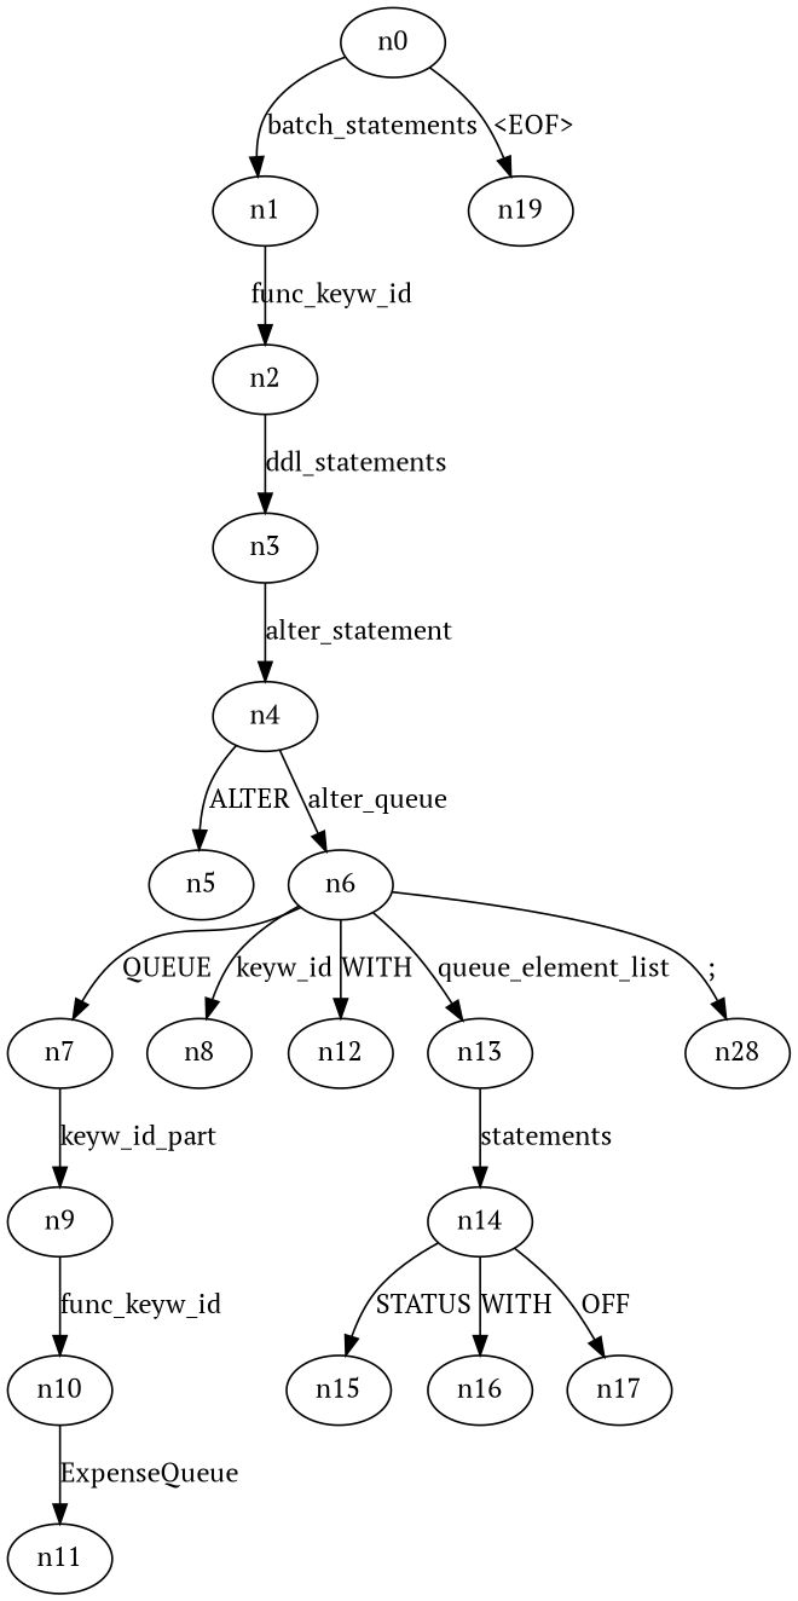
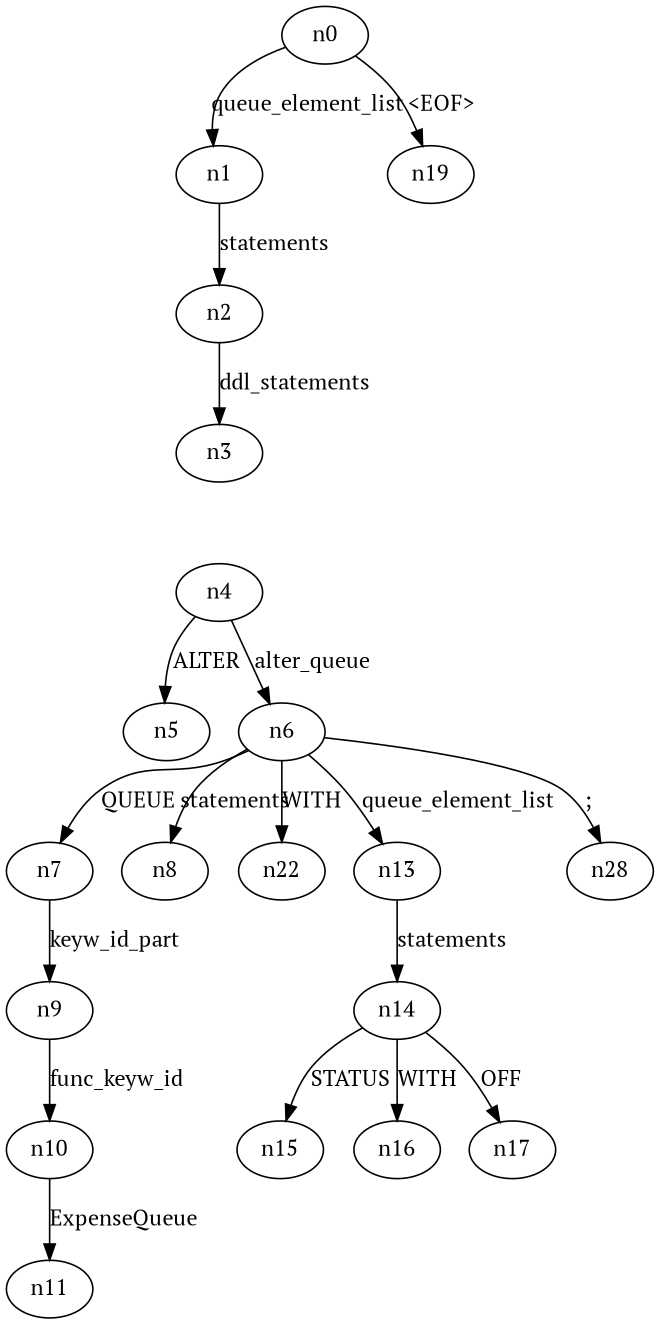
  digraph {
    fontname="PT Serif"
    node [fontname="PT Serif"]
    edge [fontname="PT Serif"]
    n0
    n1
    n19
    n2
    n3
    n4
    n5
    n6
    n7
    n8
-   n12
+   n12 [label=n22]
    n13
    n18 [label=n28]
    n9
    n14
    n10
    n11
    n15
    n16
    n17
-   n0 -> n1 [label=batch_statements]
+   n0 -> n1 [label=queue_element_list]
    n0 -> n19 [label="<EOF>"]
-   n1 -> n2 [label=func_keyw_id]
+   n1 -> n2 [label=statements]
    n2 -> n3 [label=ddl_statements]
-   n3 -> n4 [label=alter_statement]
    n4 -> n5 [label=ALTER]
    n4 -> n6 [label=alter_queue]
    n6 -> n7 [label=QUEUE]
-   n6 -> n8 [label=keyw_id]
+   n6 -> n8 [label=statements]
    n6 -> n12 [label=WITH]
    n6 -> n13 [label=queue_element_list]
    n6 -> n18 [label=";"]
    n7 -> n9 [label=keyw_id_part]
    n13 -> n14 [label=statements]
    n9 -> n10 [label=func_keyw_id]
    n14 -> n15 [label=STATUS]
    n14 -> n16 [label=WITH]
    n14 -> n17 [label=OFF]
    n10 -> n11 [label=ExpenseQueue]
  }
